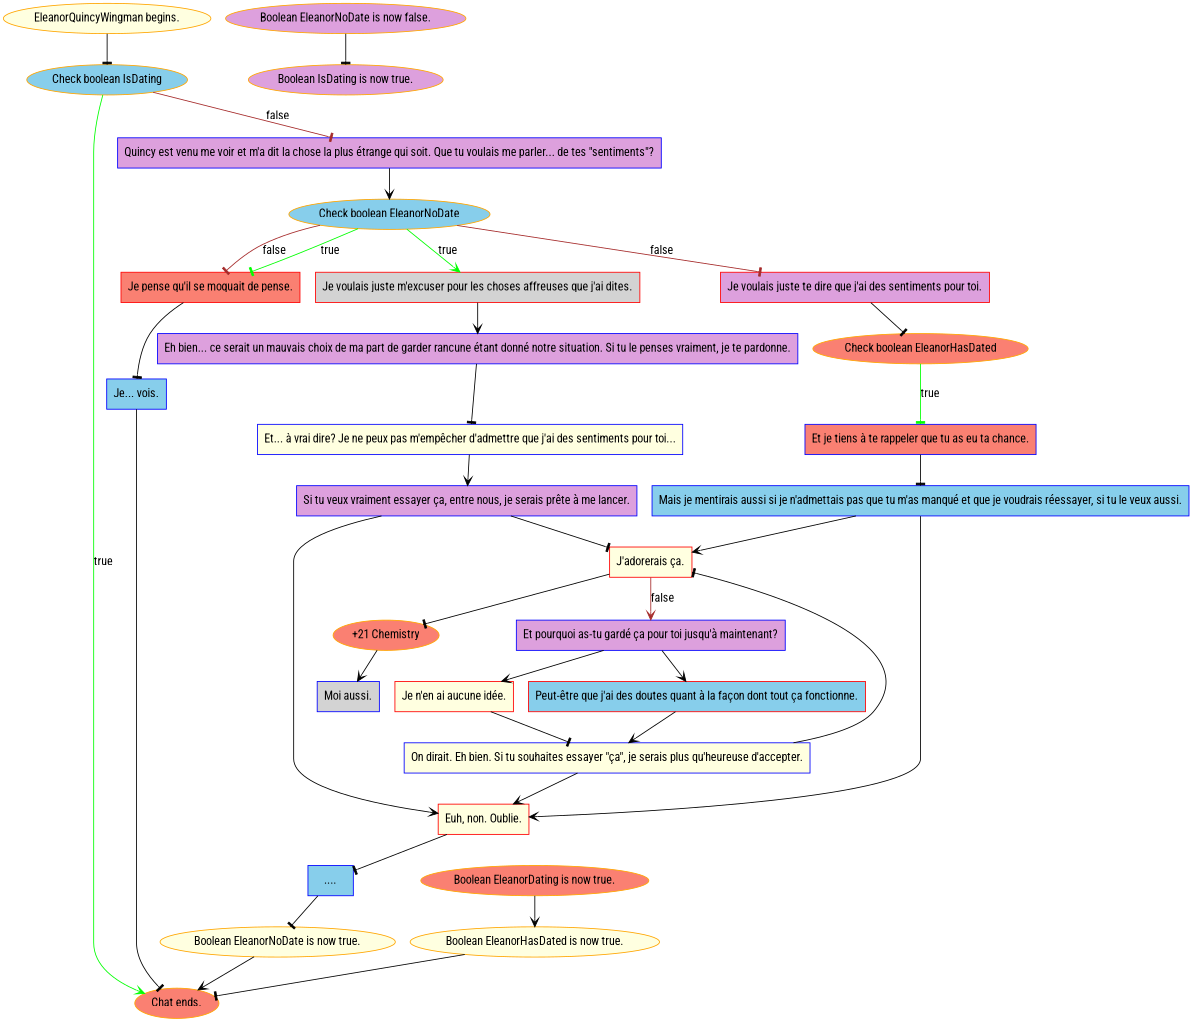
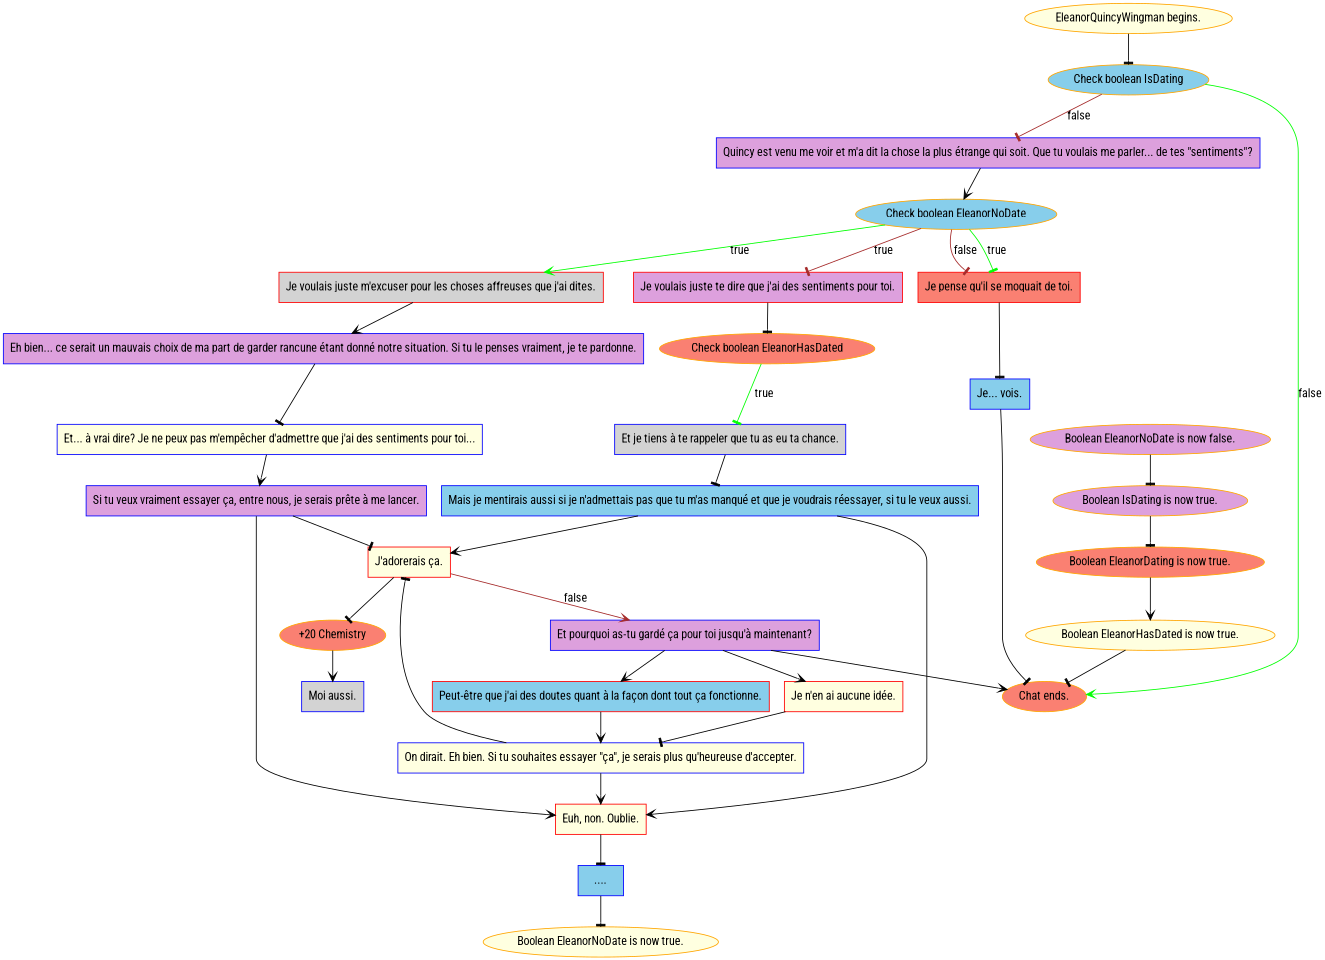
  digraph {
    fontname="Roboto Condensed"
    node [color=orange fillcolor=lightyellow fontname="Roboto Condensed" style=filled shape=box]
    edge [arrowhead=tee fontname="Roboto Condensed"]
    "EleanorQuincyWingman begins." [shape=""]
    n2 [fillcolor=skyblue label="Check boolean IsDating" shape=""]
    "Chat ends." [fillcolor=salmon shape=""]
    n4 [color=blue fillcolor=plum label="Quincy est venu me voir et m'a dit la chose la plus étrange qui soit. Que tu voulais me parler... de tes \"sentiments\"?"]
    n5 [fillcolor=skyblue label="Check boolean EleanorNoDate" shape=""]
    n6 [color=red fillcolor=lightgrey label="Je voulais juste m'excuser pour les choses affreuses que j'ai dites."]
-   n7 [color=red fillcolor=salmon label="Je pense qu'il se moquait de pense."]
+   n7 [color=red fillcolor=salmon label="Je pense qu'il se moquait de toi."]
    n8 [color=red fillcolor=plum label="Je voulais juste te dire que j'ai des sentiments pour toi."]
    n9 [color=blue fillcolor=plum label="Eh bien... ce serait un mauvais choix de ma part de garder rancune étant donné notre situation. Si tu le penses vraiment, je te pardonne."]
    n10 [color=blue fillcolor=skyblue label="Je... vois."]
    n11 [fillcolor=salmon label="Check boolean EleanorHasDated" shape=""]
    n12 [color=blue label="Et... à vrai dire? Je ne peux pas m'empêcher d'admettre que j'ai des sentiments pour toi..."]
-   n13 [color=blue fillcolor=salmon label="Et je tiens à te rappeler que tu as eu ta chance."]
+   n13 [color=blue fillcolor=lightgrey label="Et je tiens à te rappeler que tu as eu ta chance."]
    n14 [color=blue fillcolor=plum label="Si tu veux vraiment essayer ça, entre nous, je serais prête à me lancer."]
    n15 [color=blue fillcolor=skyblue label="Mais je mentirais aussi si je n'admettais pas que tu m'as manqué et que je voudrais réessayer, si tu le veux aussi."]
    n16 [color=blue fillcolor=plum label="Et pourquoi as-tu gardé ça pour toi jusqu'à maintenant?"]
    n17 [color=red label="Je n'en ai aucune idée."]
    n18 [color=red fillcolor=skyblue label="Peut-être que j'ai des doutes quant à la façon dont tout ça fonctionne."]
    n19 [color=red label="J'adorerais ça."]
    n20 [color=red label="Euh, non. Oublie."]
    n21 [color=blue label="On dirait. Eh bien. Si tu souhaites essayer \"ça\", je serais plus qu'heureuse d'accepter."]
-   n22 [fillcolor=salmon label="+21 Chemistry" shape=""]
+   n22 [fillcolor=salmon label="+20 Chemistry" shape=""]
    n23 [color=blue fillcolor=skyblue label="...."]
    n24 [color=blue fillcolor=lightgrey label="Moi aussi."]
    n25 [label="Boolean EleanorNoDate is now true." shape=""]
    n26 [fillcolor=plum label="Boolean EleanorNoDate is now false." shape=""]
    n27 [fillcolor=plum label="Boolean IsDating is now true." shape=""]
    n28 [fillcolor=salmon label="Boolean EleanorDating is now true." shape=""]
    n29 [label="Boolean EleanorHasDated is now true." shape=""]
    "EleanorQuincyWingman begins." -> n2
-   n2 -> "Chat ends." [arrowhead=vee color=green label=true]
+   n2 -> "Chat ends." [arrowhead=vee color=green label=false]
    n2 -> n4 [color=brown label=false]
    n4 -> n5 [arrowhead=vee]
    n5 -> n6 [arrowhead=vee color=green label=true]
    n5 -> n7 [color=green label=true]
    n5 -> n7 [color=brown label=false]
-   n5 -> n8 [color=brown label=false]
+   n5 -> n8 [color=brown label=true]
    n6 -> n9 [arrowhead=vee]
    n7 -> n10
    n8 -> n11
    n9 -> n12
    n10 -> "Chat ends."
    n11 -> n13 [color=green label=true]
    n12 -> n14 [arrowhead=vee]
    n13 -> n15
    n14 -> n19
    n14 -> n20 [arrowhead=vee]
    n15 -> n19 [arrowhead=vee]
    n15 -> n20 [arrowhead=vee]
    n16 -> n17 [arrowhead=vee]
    n16 -> n18 [arrowhead=vee]
    n17 -> n21
    n18 -> n21 [arrowhead=vee]
    n19 -> n16 [arrowhead=vee color=brown label=false]
    n19 -> n22
    n20 -> n23
    n21 -> n19
    n21 -> n20 [arrowhead=vee]
    n22 -> n24 [arrowhead=vee]
    n23 -> n25
-   n25 -> "Chat ends." [arrowhead=vee]
+   n16 -> "Chat ends." [arrowhead=vee]
    n26 -> n27
+   n27 -> n28
    n28 -> n29 [arrowhead=vee]
    n29 -> "Chat ends."
  }
